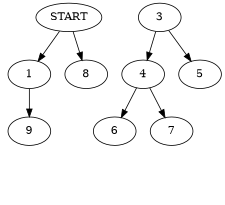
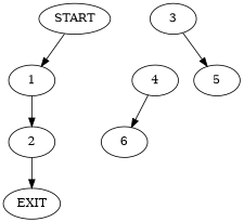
  digraph {
    n1 [label=START]
    1
-   8
-   2 [label=9]
+   2
+   n5 [label=EXIT]
    3
    4
    5
    6
-   7
    n1 -> 1
-   n1 -> 8
    1 -> 2
-   3 -> 4
+   2 -> n5
    3 -> 5
    4 -> 6
-   4 -> 7
  }
